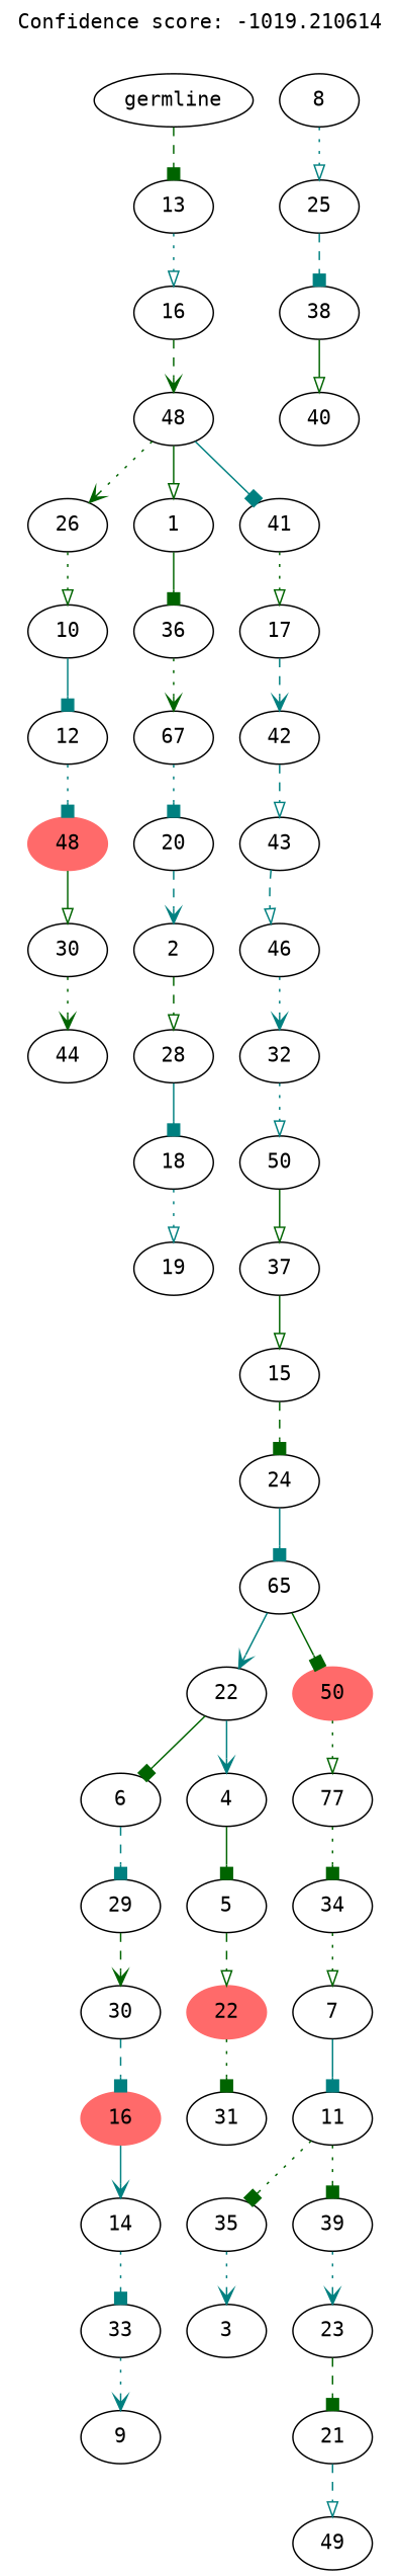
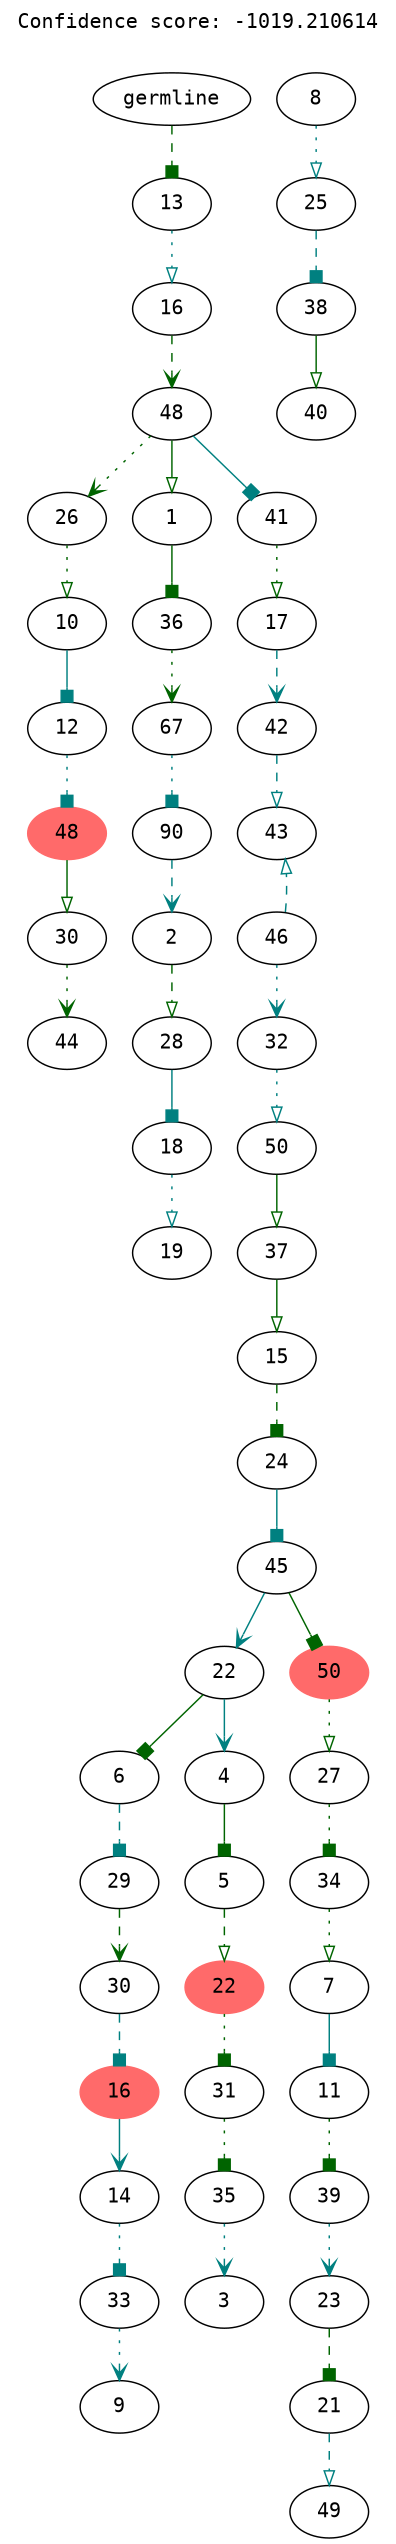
  digraph {
    fontname="DejaVu Sans Mono"
    label="Confidence score: -1019.210614"
    labelloc=t
    node [fontname="DejaVu Sans Mono"]
    edge [arrowhead=box color=darkgreen fontname="DejaVu Sans Mono" style=dotted]
    n1 [label=30]
    n2 [label=44]
    n3 [color=indianred1 label=48 style=filled]
    n4 [label=12]
    n5 [label=10]
    n6 [label=26]
    n7 [label=38]
    n8 [label=40]
    n9 [label=25]
    n10 [label=8]
    n11 [label=19]
    n12 [label=18]
    n13 [label=28]
    n14 [label=2]
-   n15 [label=20]
+   n15 [label=90]
    n16 [label=67]
    n17 [label=36]
    n18 [label=1]
    n19 [label=33]
    n20 [label=9]
    n21 [label=14]
    n22 [color=indianred1 label=16 style=filled]
    n23 [label=30]
    n24 [label=29]
    n25 [label=6]
    n26 [label=35]
    n27 [label=3]
    n28 [label=31]
    n29 [color=indianred1 label=22 style=filled]
    n30 [label=5]
    n31 [label=4]
    n32 [label=22]
    n33 [label=21]
    n34 [label=49]
    n35 [label=23]
    n36 [label=39]
    n37 [label=11]
    n38 [label=7]
    n39 [label=34]
-   n40 [label=77]
+   n40 [label=27]
    n41 [color=indianred1 label=50 style=filled]
-   n42 [label=65]
+   n42 [label=45]
    n43 [label=24]
    n44 [label=15]
    n45 [label=37]
    n46 [label=50]
    n47 [label=32]
    n48 [label=46]
    n49 [label=43]
    n50 [label=42]
    n51 [label=17]
    n52 [label=41]
    n53 [label=48]
    n54 [label=16]
    n55 [label=13]
    n56 [label=germline]
    n1 -> n2 [arrowhead=vee]
    n3 -> n1 [arrowhead=onormal style=solid]
    n4 -> n3 [color=teal]
    n5 -> n4 [color=teal style=solid]
    n6 -> n5 [arrowhead=onormal]
    n7 -> n8 [arrowhead=onormal style=solid]
    n9 -> n7 [color=teal style=dashed]
    n10 -> n9 [arrowhead=onormal color=teal]
    n12 -> n11 [arrowhead=onormal color=teal]
    n13 -> n12 [color=teal style=solid]
    n14 -> n13 [arrowhead=onormal style=dashed]
    n15 -> n14 [arrowhead=vee color=teal style=dashed]
    n16 -> n15 [color=teal]
    n17 -> n16 [arrowhead=vee]
    n18 -> n17 [style=solid]
    n19 -> n20 [arrowhead=vee color=teal]
    n21 -> n19 [color=teal]
    n22 -> n21 [arrowhead=vee color=teal style=solid]
    n23 -> n22 [color=teal style=dashed]
    n24 -> n23 [arrowhead=vee style=dashed]
    n25 -> n24 [color=teal style=dashed]
    n26 -> n27 [arrowhead=vee color=teal]
-   n37 -> n26
+   n28 -> n26
    n29 -> n28
    n30 -> n29 [arrowhead=onormal style=dashed]
    n31 -> n30 [style=solid]
    n32 -> n25 [style=solid]
    n32 -> n31 [arrowhead=vee color=teal style=solid]
    n33 -> n34 [arrowhead=onormal color=teal style=dashed]
    n35 -> n33 [style=dashed]
    n36 -> n35 [arrowhead=vee color=teal]
    n37 -> n36
    n38 -> n37 [color=teal style=solid]
    n39 -> n38 [arrowhead=onormal]
    n40 -> n39
    n41 -> n40 [arrowhead=onormal]
    n42 -> n32 [arrowhead=vee color=teal style=solid]
    n42 -> n41 [style=solid]
    n43 -> n42 [color=teal style=solid]
    n44 -> n43 [style=dashed]
    n45 -> n44 [arrowhead=onormal style=solid]
    n46 -> n45 [arrowhead=onormal style=solid]
    n47 -> n46 [arrowhead=onormal color=teal]
    n48 -> n47 [arrowhead=vee color=teal]
-   n49 -> n48 [arrowhead=onormal color=teal style=dashed]
+   n48 -> n49 [arrowhead=onormal color=teal style=dashed]
    n50 -> n49 [arrowhead=onormal color=teal style=dashed]
    n51 -> n50 [arrowhead=vee color=teal style=dashed]
    n52 -> n51 [arrowhead=onormal]
    n53 -> n6 [arrowhead=vee]
    n53 -> n18 [arrowhead=onormal style=solid]
    n53 -> n52 [color=teal style=solid]
    n54 -> n53 [arrowhead=vee style=dashed]
    n55 -> n54 [arrowhead=onormal color=teal]
    n56 -> n55 [style=dashed]
  }
